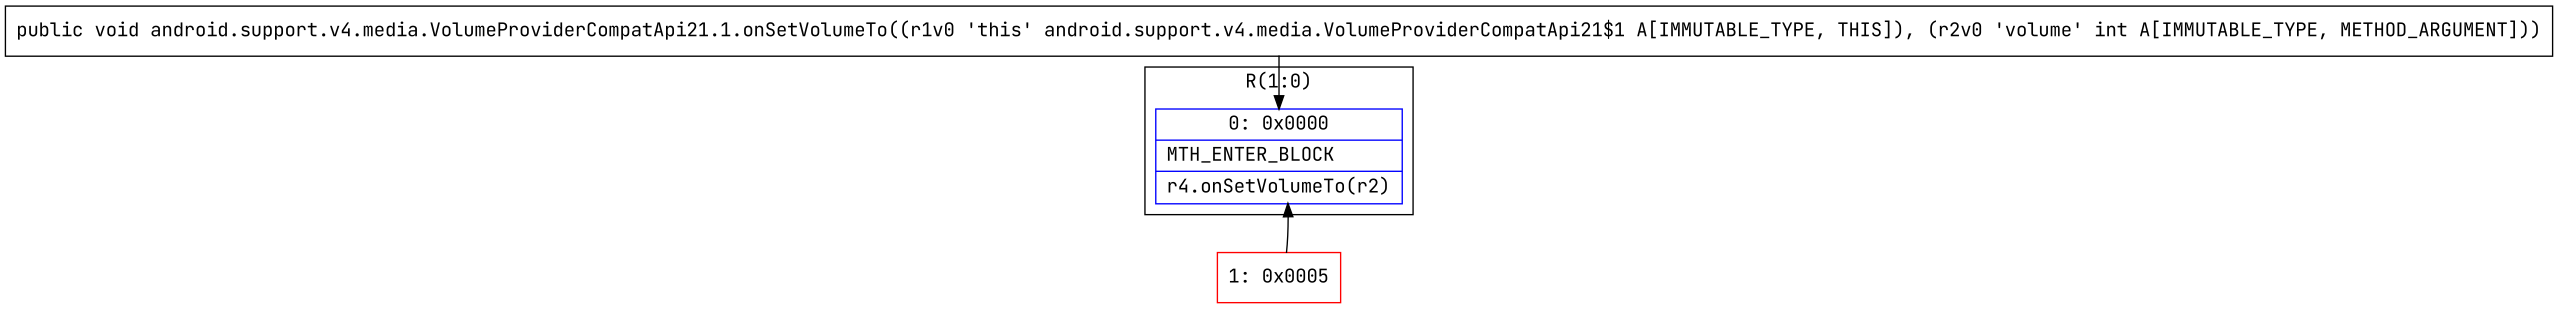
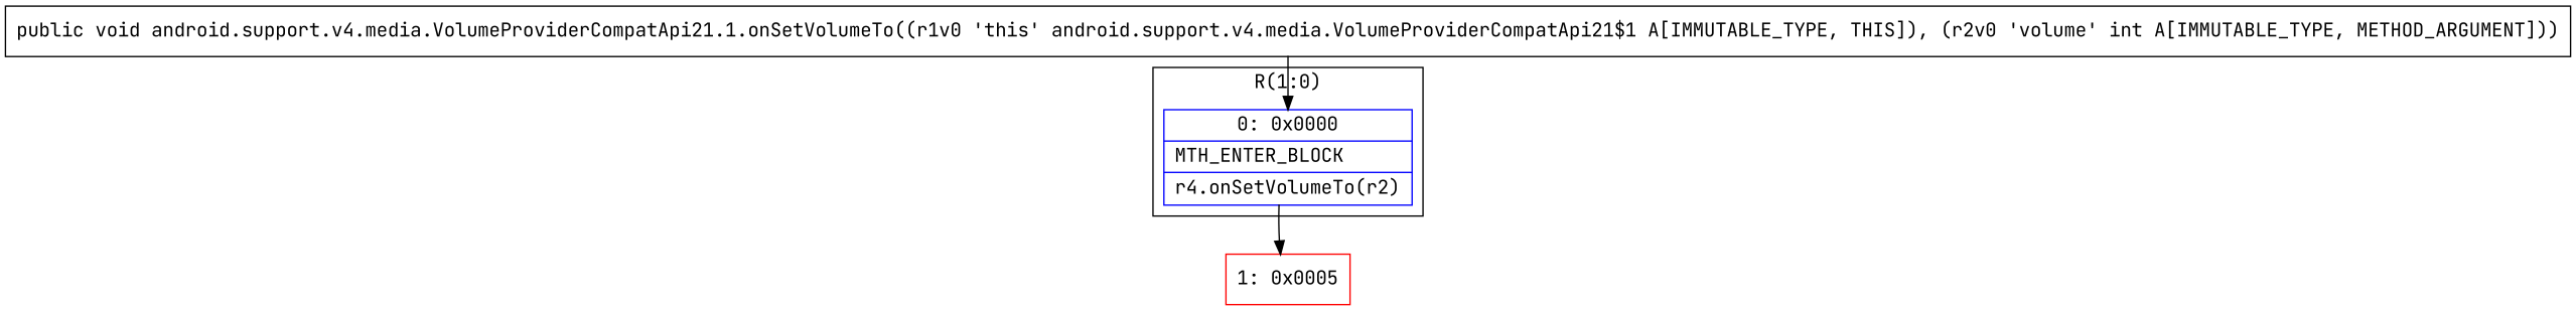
  digraph {
    fontname="JetBrains Mono"
    node [shape=record fontname="JetBrains Mono"]
    edge [fontname="JetBrains Mono"]
    n1 [color=blue label="{0\:\ 0x0000|MTH_ENTER_BLOCK\l|r4.onSetVolumeTo(r2)\l}"]
    n2 [color=red label="{1\:\ 0x0005}"]
    n3 [label="{public void android.support.v4.media.VolumeProviderCompatApi21.1.onSetVolumeTo((r1v0 'this' android.support.v4.media.VolumeProviderCompatApi21$1 A[IMMUTABLE_TYPE, THIS]), (r2v0 'volume' int A[IMMUTABLE_TYPE, METHOD_ARGUMENT])) }"]
    subgraph cluster_1 {
      label="R(1:0)"
      n1
    }
-   n2 -> n1
+   n1 -> n2
    n3 -> n1
  }
